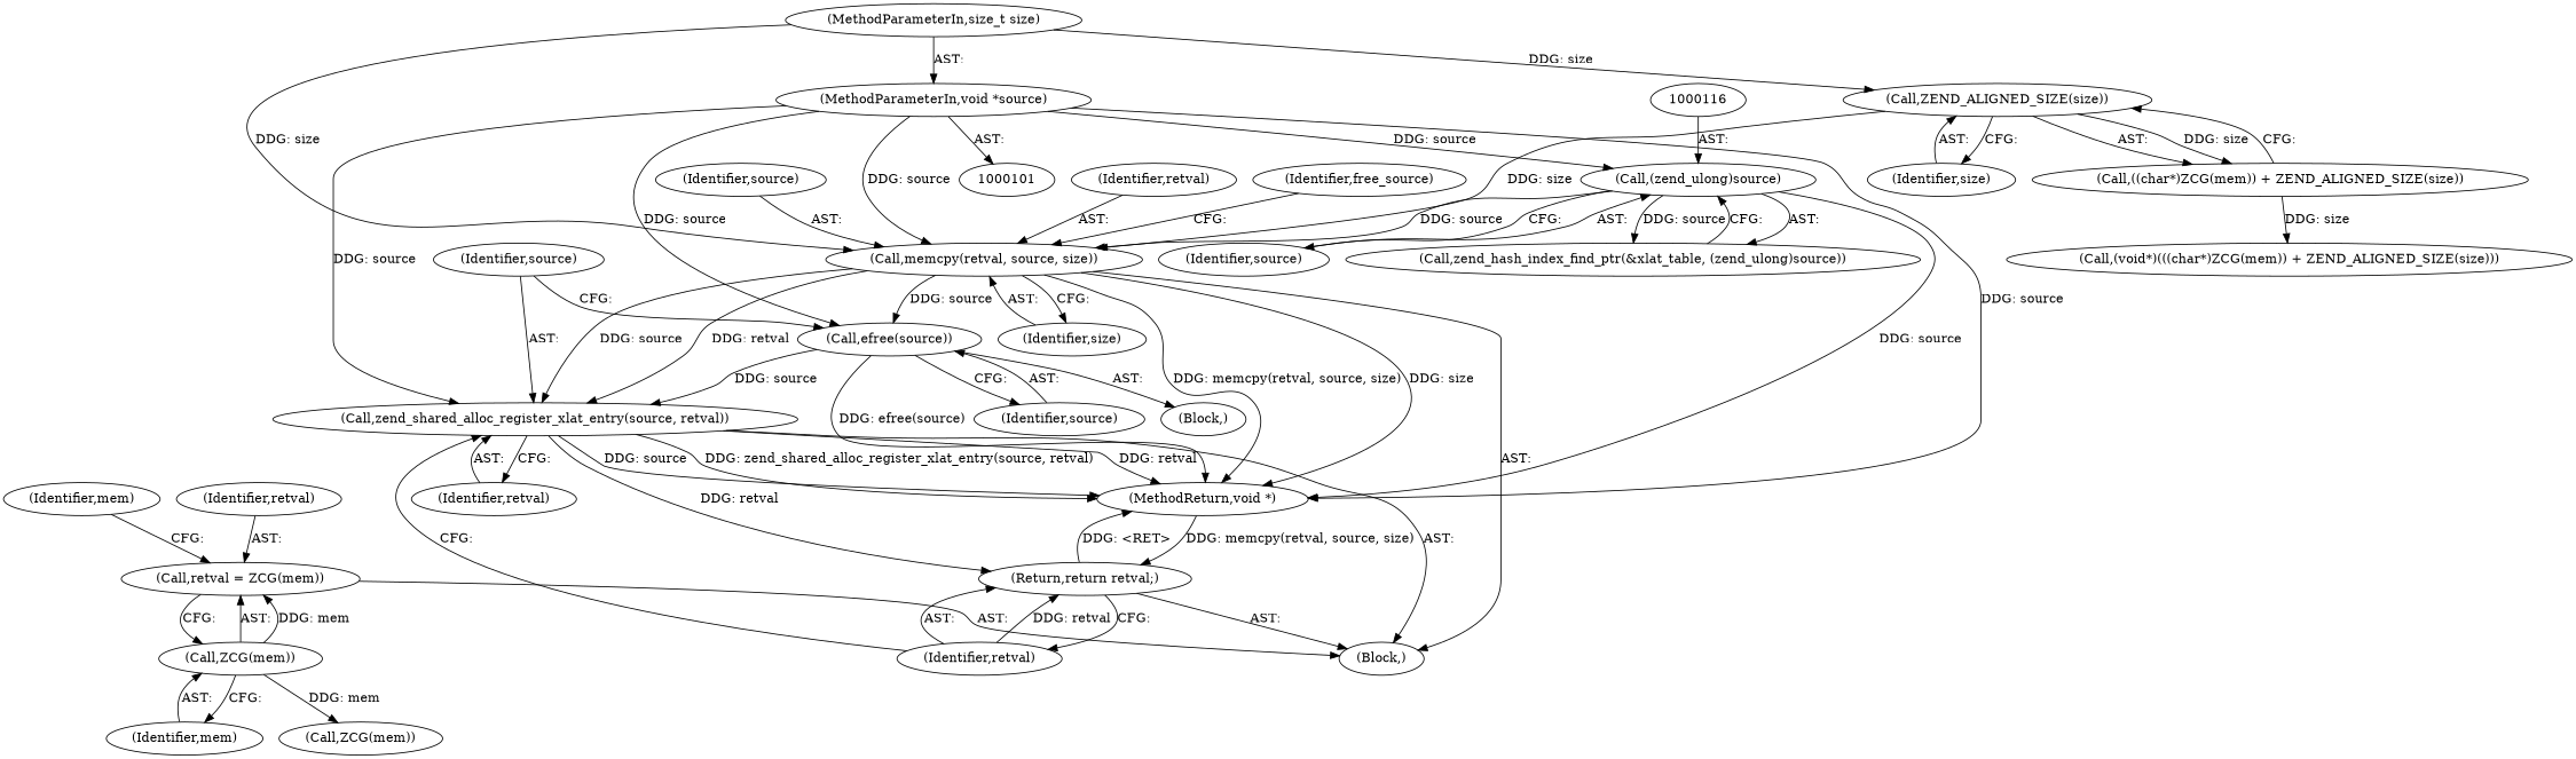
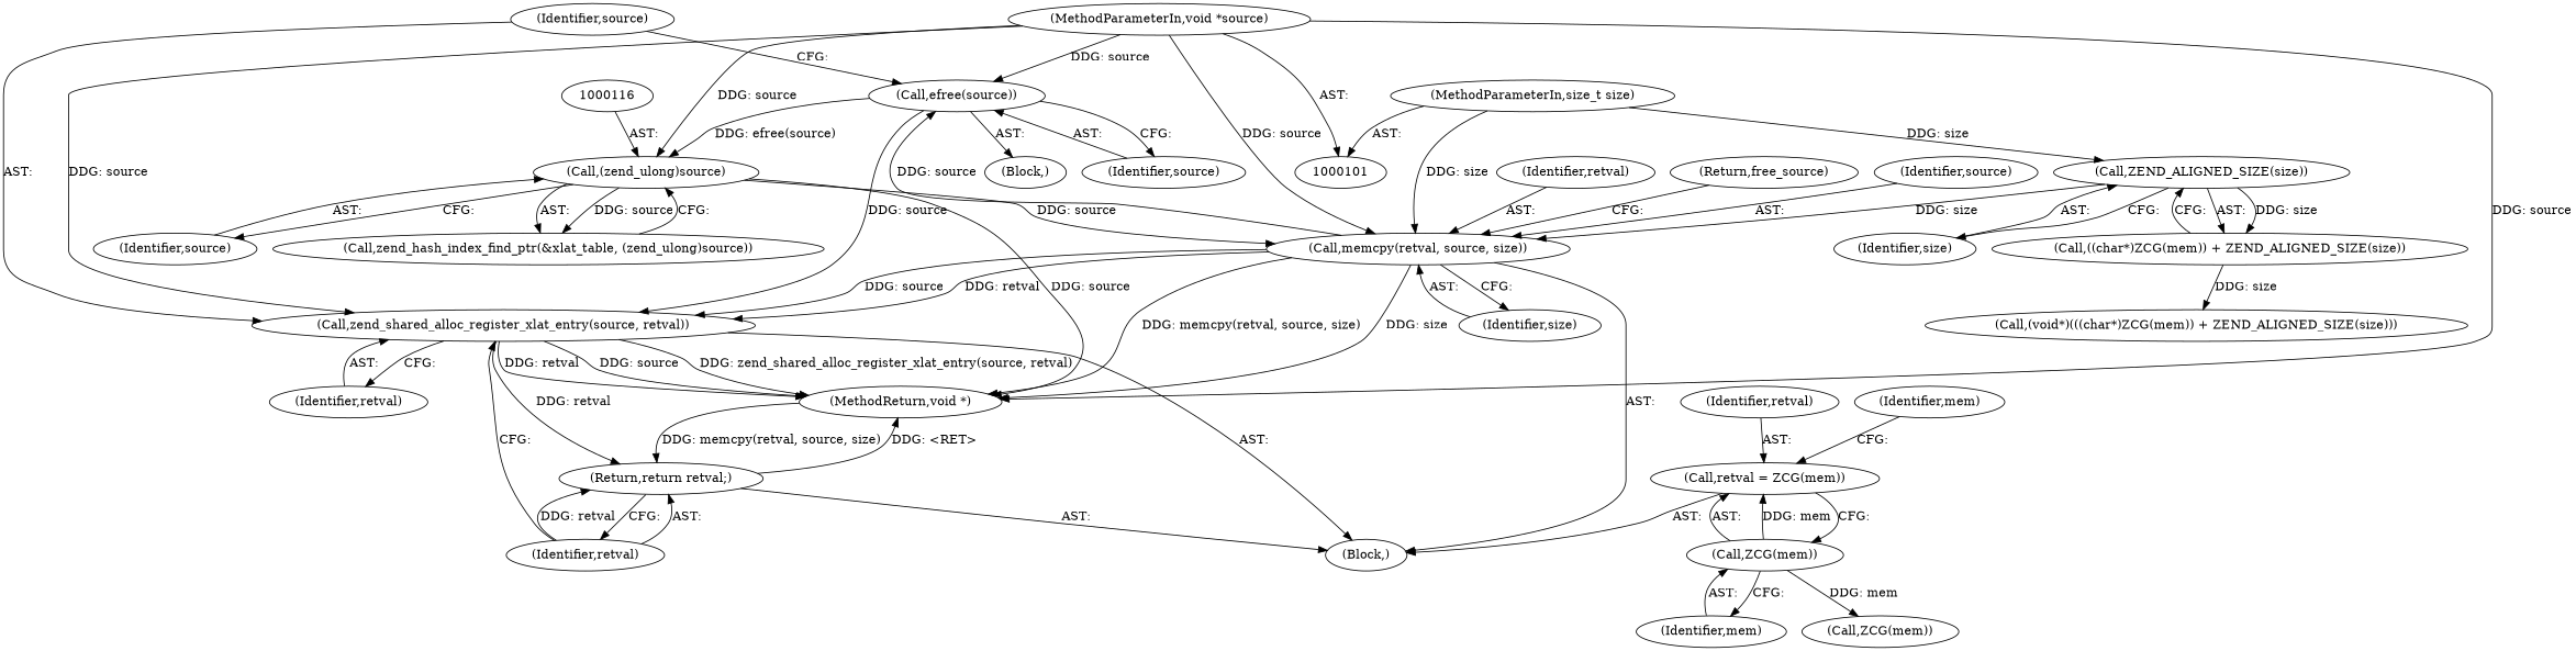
  digraph {
    n1 [label="(Call,efree(source))"]
    n2 [label="(Call,zend_shared_alloc_register_xlat_entry(source, retval))"]
    n3 [label="(Block,)"]
    n4 [label="(MethodReturn,void *)"]
    n5 [label="(Identifier,source)"]
    n6 [label="(Block,)"]
    n7 [label="(Return,return retval;)"]
    n8 [label="(Identifier,retval)"]
    n9 [label="(Call,memcpy(retval, source, size))"]
    n10 [label="(Identifier,size)"]
    n11 [label="(Call,retval = ZCG(mem))"]
    n12 [label="(Call,ZCG(mem))"]
    n13 [label="(Identifier,mem)"]
    n14 [label="(Call,ZCG(mem))"]
    n15 [label="(Call,(zend_ulong)source)"]
    n16 [label="(Identifier,source)"]
    n17 [label="(Call,zend_hash_index_find_ptr(&xlat_table, (zend_ulong)source))"]
    n18 [label="(MethodParameterIn,void *source)"]
    1000101
    n20 [label="(Call,ZEND_ALIGNED_SIZE(size))"]
    n21 [label="(Call,((char*)ZCG(mem)) + ZEND_ALIGNED_SIZE(size))"]
    n22 [label="(Identifier,size)"]
    n23 [label="(Call,(void*)(((char*)ZCG(mem)) + ZEND_ALIGNED_SIZE(size)))"]
    n24 [label="(MethodParameterIn,size_t size)"]
    n25 [label="(Identifier,retval)"]
    n26 [label="(Identifier,retval)"]
-   n27 [label="(Identifier,free_source)"]
+   n27 [label="(Return,free_source)"]
    n28 [label="(Identifier,source)"]
    n29 [label="(Identifier,retval)"]
    n30 [label="(Identifier,mem)"]
    n31 [label="(Identifier,source)"]
    1000116
    n1 -> n2 [label="DDG: source"]
    n1 -> n3 [label="AST: "]
-   n1 -> n4 [label="DDG: efree(source)"]
+   n1 -> n15 [label="DDG: efree(source)"]
    n1 -> n5 [label="CFG: "]
    n2 -> n4 [label="DDG: retval"]
    n2 -> n4 [label="DDG: source"]
    n2 -> n4 [label="DDG: zend_shared_alloc_register_xlat_entry(source, retval)"]
    n2 -> n6 [label="AST: "]
    n2 -> n7 [label="DDG: retval"]
    n2 -> n8 [label="CFG: "]
    n4 -> n7 [label="DDG: memcpy(retval, source, size)"]
    n5 -> n1 [label="AST: "]
    n7 -> n4 [label="DDG: <RET>"]
    n7 -> n6 [label="AST: "]
    n7 -> n25 [label="CFG: "]
    n8 -> n2 [label="AST: "]
    n9 -> n1 [label="DDG: source"]
    n9 -> n2 [label="DDG: source"]
    n9 -> n2 [label="DDG: retval"]
    n9 -> n4 [label="DDG: memcpy(retval, source, size)"]
    n9 -> n4 [label="DDG: size"]
    n9 -> n6 [label="AST: "]
    n9 -> n10 [label="CFG: "]
    n10 -> n9 [label="AST: "]
    n11 -> n6 [label="AST: "]
    n11 -> n12 [label="CFG: "]
    n12 -> n11 [label="AST: "]
    n12 -> n11 [label="DDG: mem"]
    n12 -> n13 [label="CFG: "]
    n12 -> n14 [label="DDG: mem"]
    n13 -> n12 [label="AST: "]
    n15 -> n4 [label="DDG: source"]
    n15 -> n9 [label="DDG: source"]
    n15 -> n16 [label="CFG: "]
    n15 -> n17 [label="AST: "]
    n15 -> n17 [label="DDG: source"]
    n16 -> n15 [label="AST: "]
    n17 -> n15 [label="CFG: "]
    n18 -> n1 [label="DDG: source"]
    n18 -> n2 [label="DDG: source"]
    n18 -> n4 [label="DDG: source"]
    n18 -> n9 [label="DDG: source"]
    n18 -> n15 [label="DDG: source"]
    n18 -> 1000101 [label="AST: "]
    n20 -> n9 [label="DDG: size"]
    n20 -> n21 [label="AST: "]
    n20 -> n21 [label="DDG: size"]
    n20 -> n22 [label="CFG: "]
    n21 -> n20 [label="CFG: "]
    n21 -> n23 [label="DDG: size"]
    n22 -> n20 [label="AST: "]
    n24 -> n9 [label="DDG: size"]
-   n24 -> n18 [label="AST: "]
+   n24 -> 1000101 [label="AST: "]
    n24 -> n20 [label="DDG: size"]
    n25 -> n2 [label="CFG: "]
    n25 -> n7 [label="AST: "]
    n25 -> n7 [label="DDG: retval"]
    n26 -> n9 [label="AST: "]
    n27 -> n9 [label="CFG: "]
    n28 -> n9 [label="AST: "]
    n29 -> n11 [label="AST: "]
    n30 -> n11 [label="CFG: "]
    n31 -> n1 [label="CFG: "]
    n31 -> n2 [label="AST: "]
    1000116 -> n15 [label="AST: "]
  }
